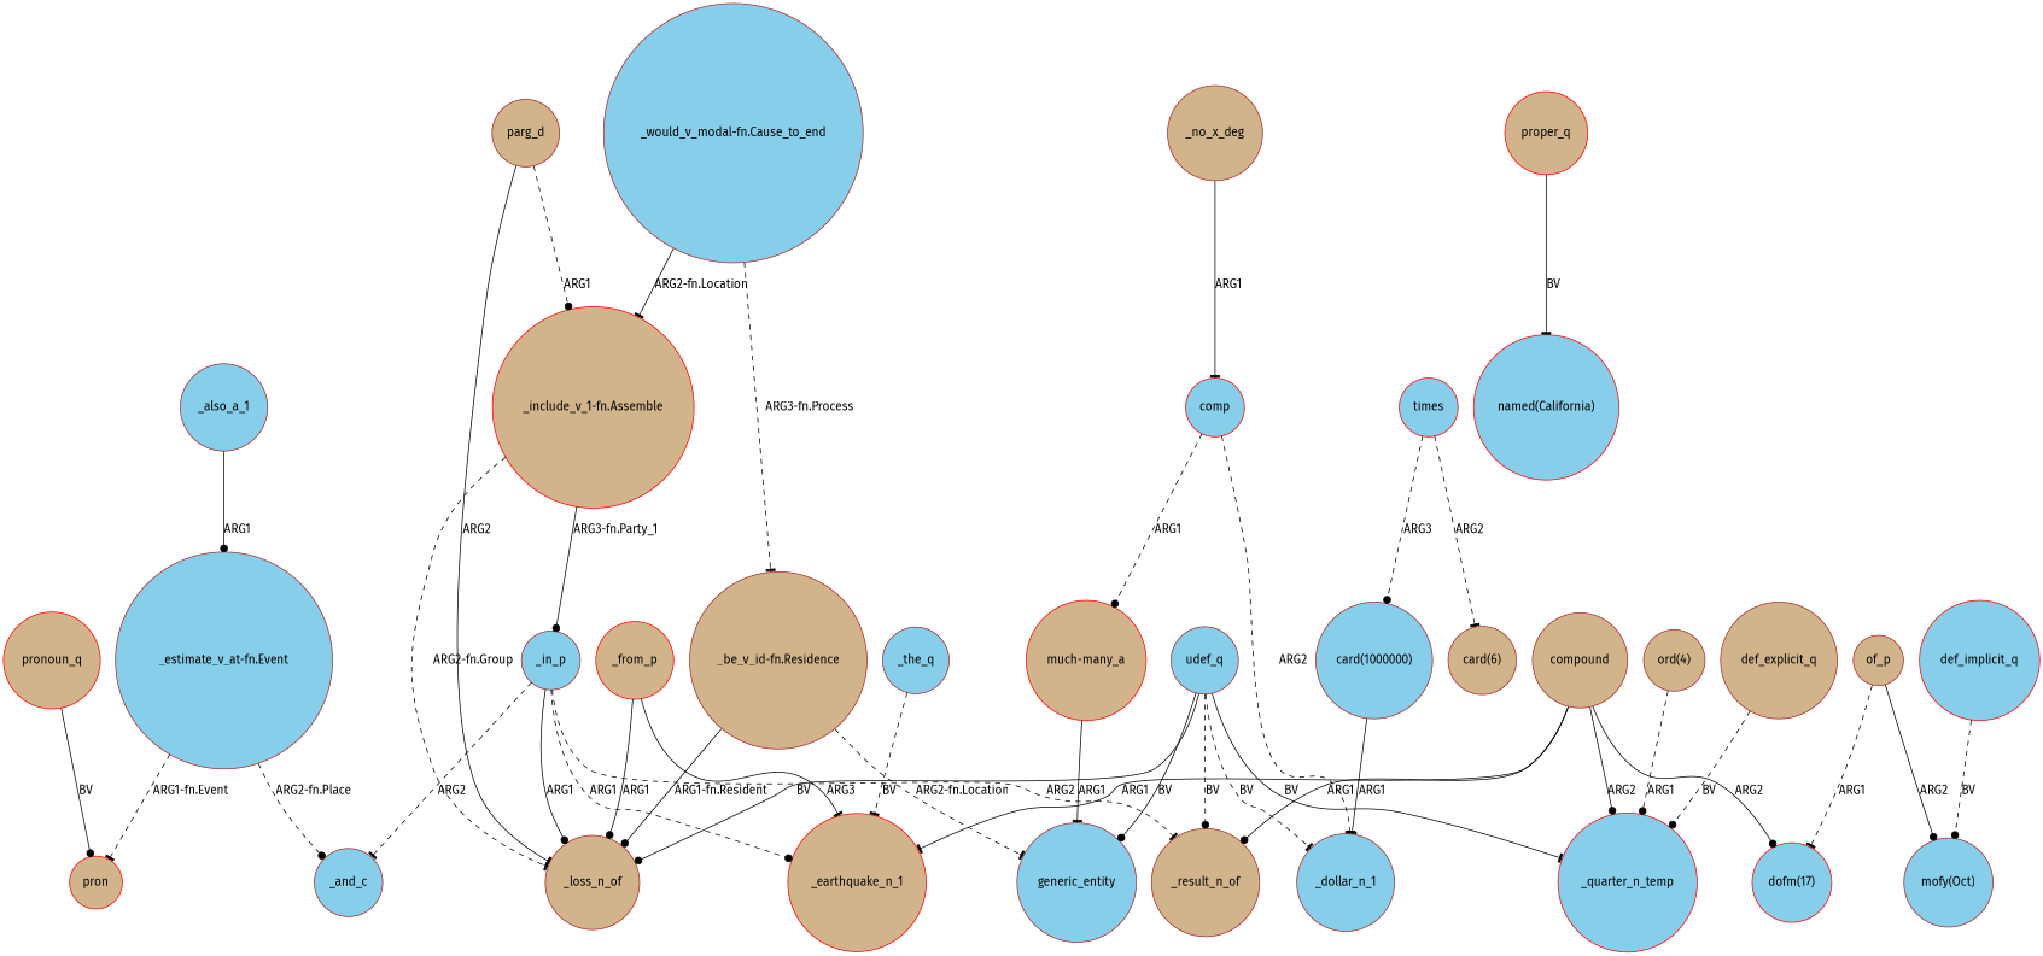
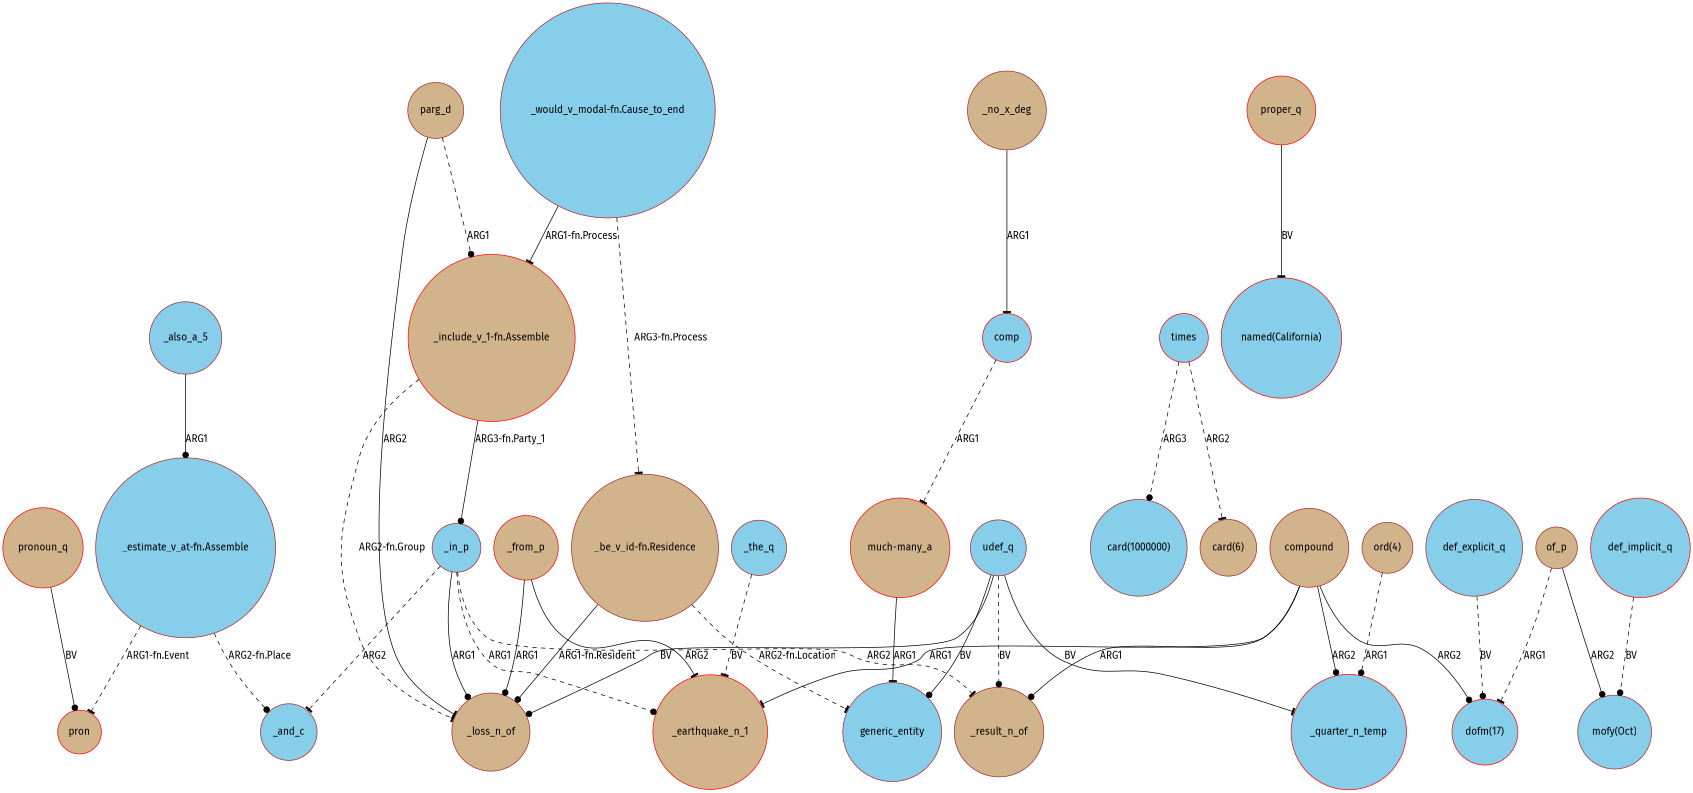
  digraph {
    fontname="Fira Sans"
    node [color=brown fillcolor=skyblue fontname="Fira Sans" shape=circle style=filled]
    edge [arrowhead=tee fontname="Fira Sans" style=solid]
    pron [color=red fillcolor=tan]
-   "_estimate_v_at-fn.Event"
+   "_estimate_v_at-fn.Event" [label="_estimate_v_at-fn.Assemble"]
    _and_c
    parg_d [fillcolor=tan]
    _loss_n_of [fillcolor=tan]
    "_include_v_1-fn.Assemble" [color=red fillcolor=tan]
    _in_p
    comp [color=red]
-   _dollar_n_1
    "much-many_a" [color=red fillcolor=tan]
    generic_entity
    "dofm(17)" [color=red]
-   def_explicit_q [fillcolor=tan]
+   def_explicit_q
    of_p [fillcolor=tan]
    "mofy(Oct)"
    _result_n_of [fillcolor=tan]
    _earthquake_n_1 [color=red fillcolor=tan]
    times [color=red]
    "card(1000000)"
    "card(6)" [fillcolor=tan]
    "named(California)" [color=red]
    udef_q
    _quarter_n_temp [color=red]
    pronoun_q [color=red fillcolor=tan]
    compound [fillcolor=tan]
    _from_p [color=red fillcolor=tan]
    "ord(4)" [fillcolor=tan]
    def_implicit_q [color=red]
    "_would_v_modal-fn.Cause_to_end"
    "_be_v_id-fn.Residence" [fillcolor=tan]
    _no_x_deg [fillcolor=tan]
    proper_q [color=red fillcolor=tan]
    _the_q
-   _also_a_1
+   _also_a_1 [label=_also_a_5]
    "_estimate_v_at-fn.Event" -> pron [label="ARG1-fn.Event" style=dashed]
    "_estimate_v_at-fn.Event" -> _and_c [arrowhead=dot label="ARG2-fn.Place" style=dashed]
    parg_d -> _loss_n_of [label=ARG2]
    parg_d -> "_include_v_1-fn.Assemble" [arrowhead=dot label=ARG1 style=dashed]
    "_include_v_1-fn.Assemble" -> _loss_n_of [label="ARG2-fn.Group" style=dashed]
    "_include_v_1-fn.Assemble" -> _in_p [arrowhead=dot label="ARG3-fn.Party_1"]
    _in_p -> _and_c [label=ARG2 style=dashed]
    _in_p -> _loss_n_of [arrowhead=dot label=ARG1]
    _in_p -> _result_n_of [label=ARG2 style=dashed]
    _in_p -> _earthquake_n_1 [arrowhead=dot label=ARG1 style=dashed]
-   comp -> _dollar_n_1 [label=ARG2 style=dashed]
-   comp -> "much-many_a" [arrowhead=dot label=ARG1 style=dashed]
+   comp -> "much-many_a" [label=ARG1 style=dashed]
    "much-many_a" -> generic_entity [label=ARG1]
-   def_explicit_q -> _quarter_n_temp [arrowhead=dot label=BV style=dashed]
+   def_explicit_q -> "dofm(17)" [arrowhead=dot label=BV style=dashed]
    of_p -> "dofm(17)" [label=ARG1 style=dashed]
    of_p -> "mofy(Oct)" [arrowhead=dot label=ARG2]
    times -> "card(1000000)" [arrowhead=dot label=ARG3 style=dashed]
    times -> "card(6)" [label=ARG2 style=dashed]
-   "card(1000000)" -> _dollar_n_1 [label=ARG1]
    udef_q -> _loss_n_of [arrowhead=dot label=BV]
-   udef_q -> _dollar_n_1 [label=BV style=dashed]
    udef_q -> generic_entity [arrowhead=dot label=BV]
    udef_q -> _result_n_of [arrowhead=dot label=BV style=dashed]
    udef_q -> _quarter_n_temp [label=BV]
    pronoun_q -> pron [arrowhead=dot label=BV]
    compound -> "dofm(17)" [arrowhead=dot label=ARG2]
    compound -> _result_n_of [arrowhead=dot label=ARG1]
    compound -> _earthquake_n_1 [label=ARG1]
    compound -> _quarter_n_temp [arrowhead=dot label=ARG2]
    _from_p -> _loss_n_of [arrowhead=dot label=ARG1]
-   _from_p -> _earthquake_n_1 [label=ARG3]
+   _from_p -> _earthquake_n_1 [label=ARG2]
    "ord(4)" -> _quarter_n_temp [arrowhead=dot label=ARG1 style=dashed]
    def_implicit_q -> "mofy(Oct)" [arrowhead=dot label=BV style=dashed]
-   "_would_v_modal-fn.Cause_to_end" -> "_include_v_1-fn.Assemble" [label="ARG2-fn.Location"]
+   "_would_v_modal-fn.Cause_to_end" -> "_include_v_1-fn.Assemble" [label="ARG1-fn.Process"]
    "_would_v_modal-fn.Cause_to_end" -> "_be_v_id-fn.Residence" [label="ARG3-fn.Process" style=dashed]
    "_be_v_id-fn.Residence" -> _loss_n_of [arrowhead=dot label="ARG1-fn.Resident"]
    "_be_v_id-fn.Residence" -> generic_entity [label="ARG2-fn.Location" style=dashed]
    _no_x_deg -> comp [label=ARG1]
    proper_q -> "named(California)" [label=BV]
    _the_q -> _earthquake_n_1 [label=BV style=dashed]
    _also_a_1 -> "_estimate_v_at-fn.Event" [arrowhead=dot label=ARG1]
  }
